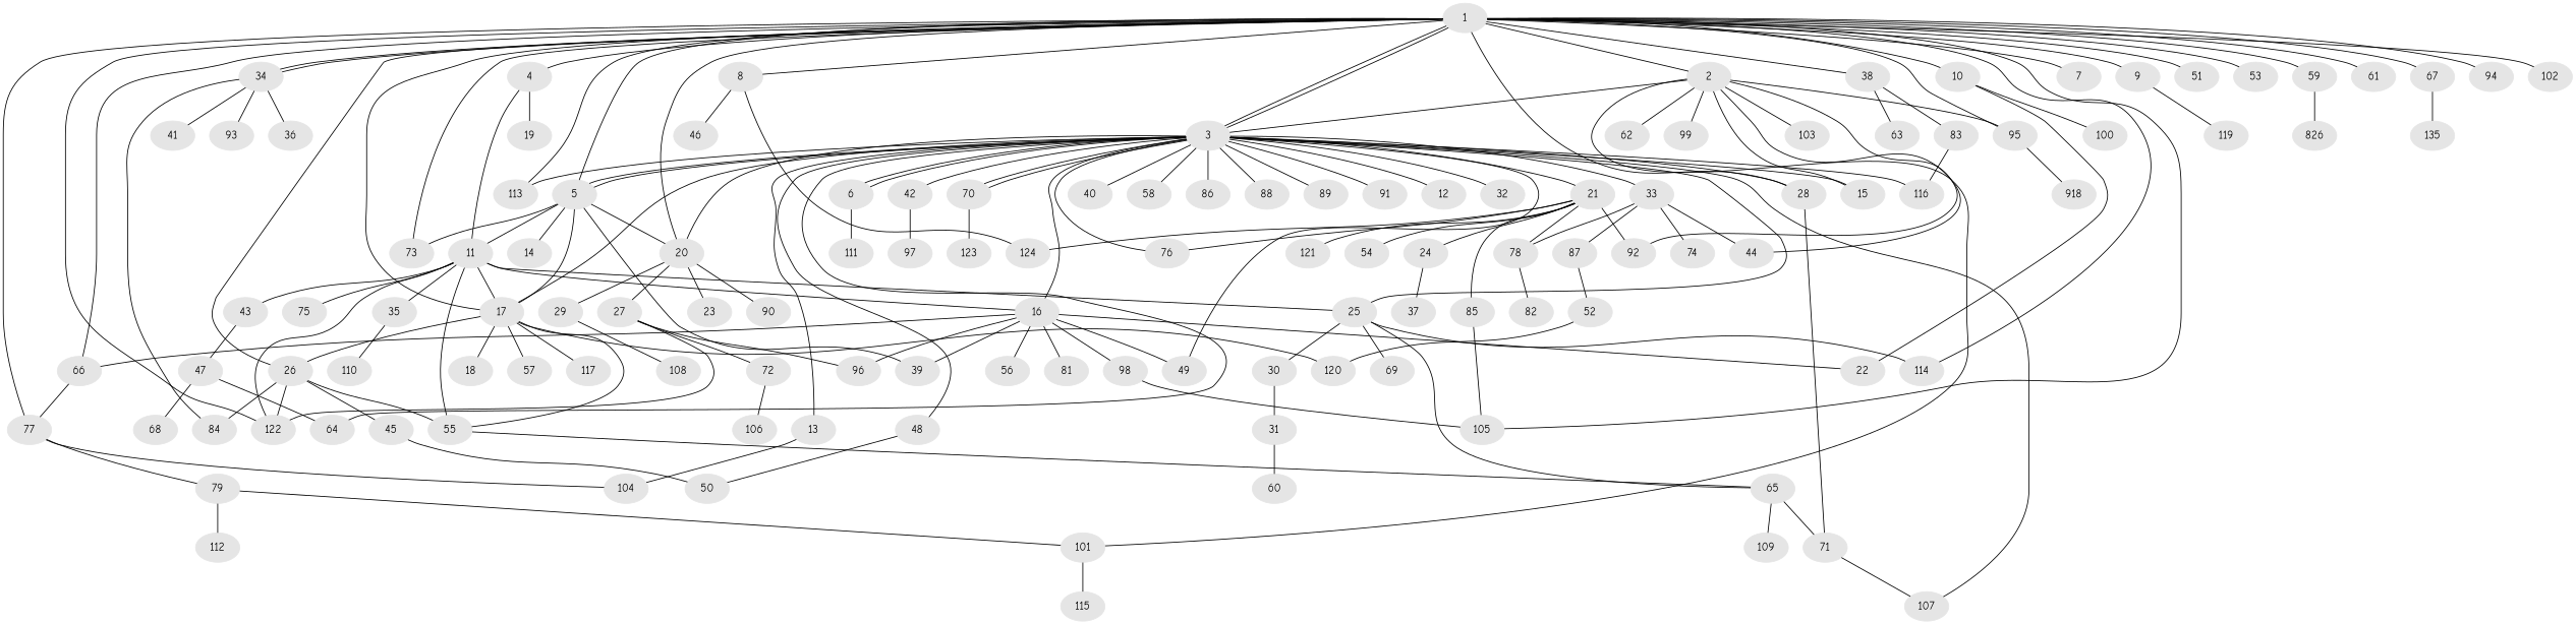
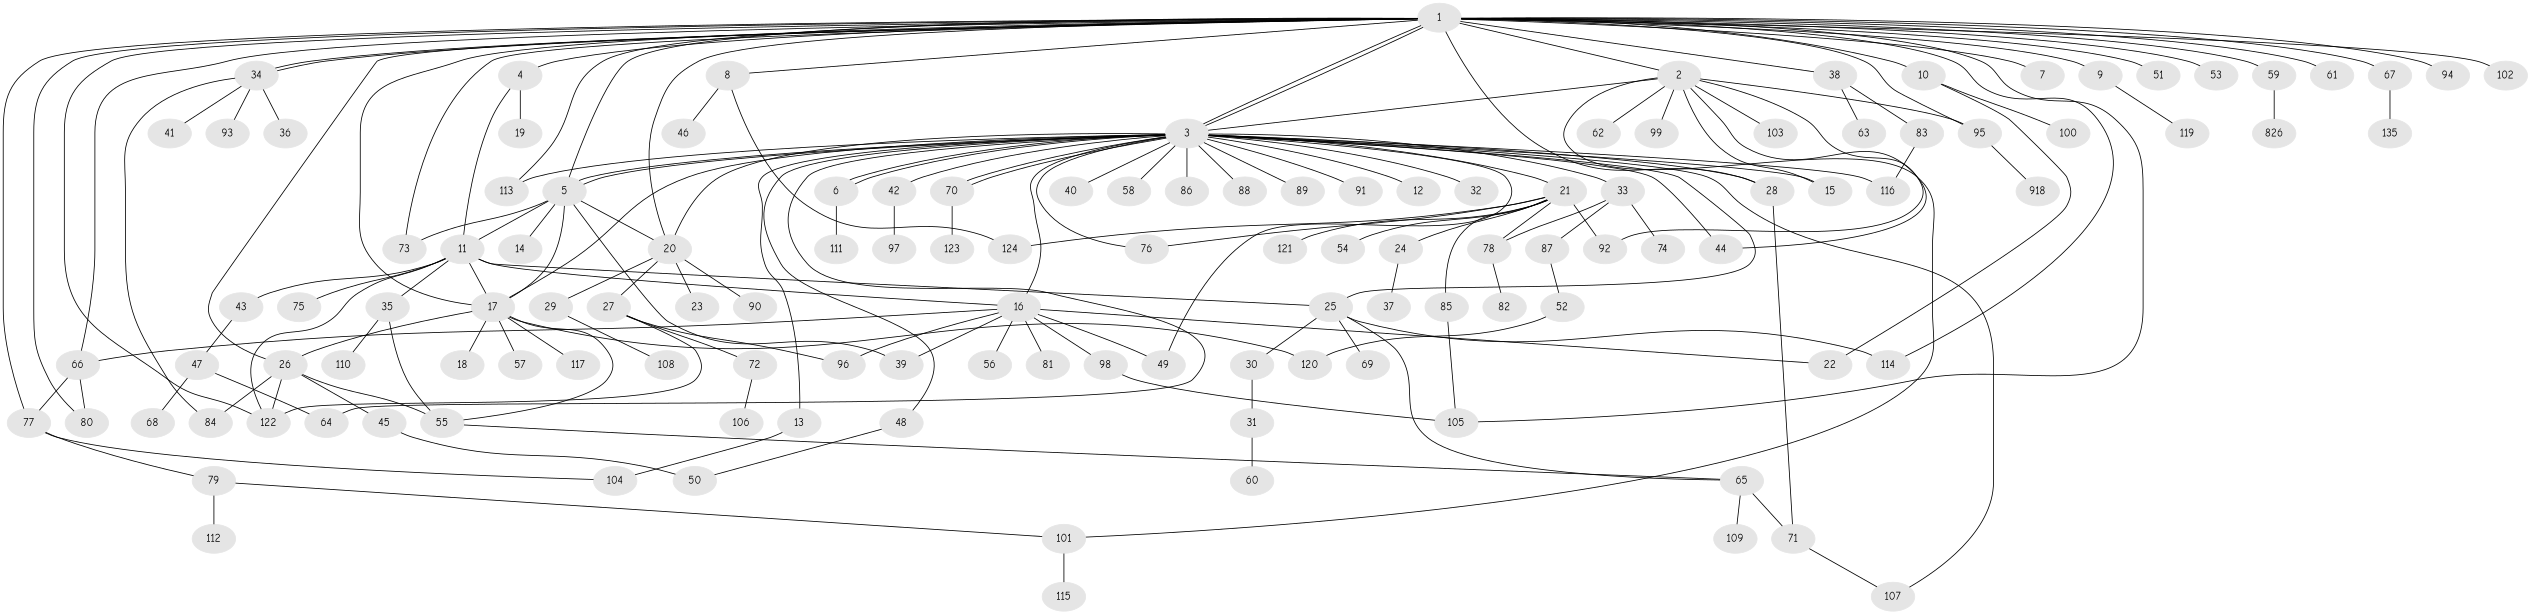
  graph {
    fontname="Comic Neue"
    node [color=gray90 fontname="Comic Neue" style=filled]
    edge [fontname="Comic Neue"]
    1
    2
    3
    4
    5
    7
    8
    9
    10
    17
    20
    26
    28
    34
    38
    51
    53
    59
    61
    66
    67
    73
    77
+   80
    94
    95
    102
    105
    113
    114
    122
    15
    44
    62
    92
    99
    101
    103
    6
    12
    13
    16
    21
    25
    32
    33
    40
    42
    48
    49
    58
    64
    70
    76
    86
    88
    89
    91
    107
    116
    11
    19
    14
    39
    46
    124
    119
    22
    100
    55
    117
    18
    57
    120
    23
    27
    29
    90
    45
    84
    71
    36
    41
    93
    63
    83
    n87 [label=826]
    n88 [label=135]
    104
    79
    n91 [label=918]
    115
    111
    56
    81
    96
    98
    24
    54
    78
    85
    121
    30
    65
    69
    74
    87
    97
    50
    123
    35
    43
    75
    110
    47
    72
    108
    37
    82
    31
    52
    109
    106
    60
    68
    112
    1 -- 2
    1 -- 3
    1 -- 3
    1 -- 4
    1 -- 5
    1 -- 7
    1 -- 8
    1 -- 9
    1 -- 10
    1 -- 17
    1 -- 20
    1 -- 26
    1 -- 28
    1 -- 34
    1 -- 34
    1 -- 38
    1 -- 51
    1 -- 53
    1 -- 59
    1 -- 61
    1 -- 66
    1 -- 67
    1 -- 73
    1 -- 77
+   1 -- 80
    1 -- 94
    1 -- 95
    1 -- 102
    1 -- 105
    1 -- 113
    1 -- 114
    1 -- 122
    2 -- 3
    2 -- 95
    2 -- 15
    2 -- 44
    2 -- 62
    2 -- 92
    2 -- 99
    2 -- 101
    2 -- 103
    3 -- 5
    3 -- 5
    3 -- 17
    3 -- 20
    3 -- 28
    3 -- 113
    3 -- 15
-   33 -- 44
+   3 -- 44
    3 -- 6
    3 -- 6
    3 -- 12
    3 -- 13
    3 -- 16
    3 -- 21
    3 -- 25
    3 -- 32
    3 -- 33
    3 -- 40
    3 -- 42
    3 -- 48
    3 -- 49
    3 -- 58
    3 -- 64
    3 -- 70
    3 -- 70
    3 -- 76
    3 -- 86
    3 -- 88
    3 -- 89
    3 -- 91
    3 -- 107
    3 -- 116
    4 -- 11
    4 -- 19
    5 -- 17
    5 -- 20
    5 -- 73
    5 -- 11
    5 -- 14
    5 -- 39
    8 -- 46
    8 -- 124
    9 -- 119
    10 -- 22
    10 -- 100
    17 -- 26
    17 -- 55
    17 -- 117
    17 -- 18
    17 -- 57
    17 -- 120
    20 -- 23
    20 -- 27
    20 -- 29
    20 -- 90
    26 -- 122
    26 -- 55
    26 -- 45
    26 -- 84
    28 -- 71
    34 -- 84
    34 -- 36
    34 -- 41
    34 -- 93
    38 -- 63
    38 -- 83
    59 -- n87
    66 -- 77
+   66 -- 80
    67 -- n88
    77 -- 104
    77 -- 79
    95 -- n91
    101 -- 115
    6 -- 111
    13 -- 104
    16 -- 66
    16 -- 49
    16 -- 39
    16 -- 22
    16 -- 56
    16 -- 81
    16 -- 96
    16 -- 98
    21 -- 92
    21 -- 76
    21 -- 124
    21 -- 24
    21 -- 54
    21 -- 78
    21 -- 85
    21 -- 121
    25 -- 114
    25 -- 30
    25 -- 65
    25 -- 69
    33 -- 78
    33 -- 74
    33 -- 87
    42 -- 97
    48 -- 50
    70 -- 123
    11 -- 17
    11 -- 122
    11 -- 16
    11 -- 25
-   11 -- 55
+   35 -- 55
    11 -- 35
    11 -- 43
    11 -- 75
    55 -- 65
    27 -- 122
    27 -- 96
    27 -- 72
    29 -- 108
    45 -- 50
    71 -- 107
    83 -- 116
    79 -- 101
    79 -- 112
    98 -- 105
    24 -- 37
    78 -- 82
    85 -- 105
    30 -- 31
    65 -- 71
    65 -- 109
    87 -- 52
    35 -- 110
    43 -- 47
    47 -- 64
    47 -- 68
    72 -- 106
    31 -- 60
    52 -- 120
  }
